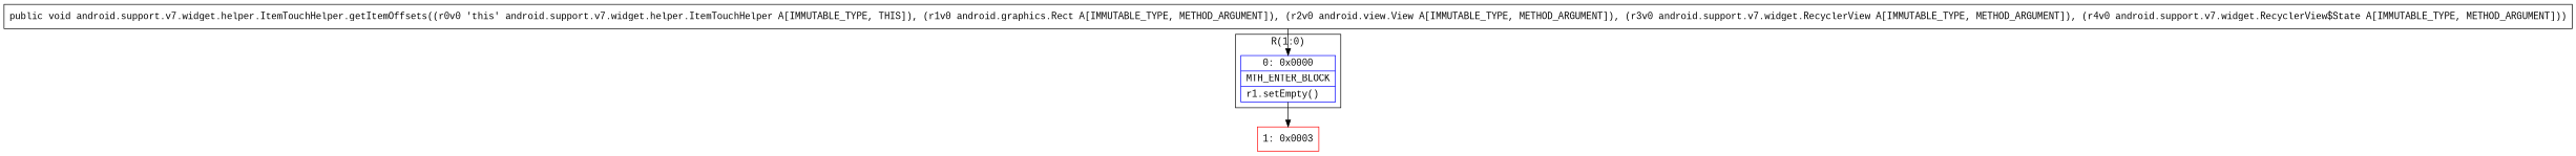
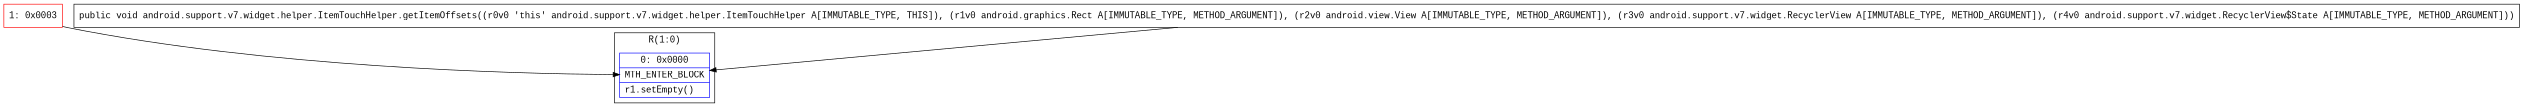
  digraph {
    fontname="Liberation Mono"
    node [shape=record fontname="Liberation Mono"]
    edge [fontname="Liberation Mono"]
    n1 [color=blue label="{0\:\ 0x0000|MTH_ENTER_BLOCK\l|r1.setEmpty()\l}"]
    n2 [color=red label="{1\:\ 0x0003}"]
    n3 [label="{public void android.support.v7.widget.helper.ItemTouchHelper.getItemOffsets((r0v0 'this' android.support.v7.widget.helper.ItemTouchHelper A[IMMUTABLE_TYPE, THIS]), (r1v0 android.graphics.Rect A[IMMUTABLE_TYPE, METHOD_ARGUMENT]), (r2v0 android.view.View A[IMMUTABLE_TYPE, METHOD_ARGUMENT]), (r3v0 android.support.v7.widget.RecyclerView A[IMMUTABLE_TYPE, METHOD_ARGUMENT]), (r4v0 android.support.v7.widget.RecyclerView$State A[IMMUTABLE_TYPE, METHOD_ARGUMENT])) }"]
    subgraph cluster_1 {
      label="R(1:0)"
      n1
    }
-   n1 -> n2
+   n2 -> n1
    n3 -> n1
  }
